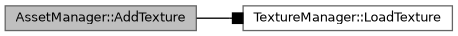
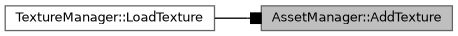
  digraph {
    rankdir=LR
    node [color=gray40 fontname=Helvetica fontsize=10 shape=record style=filled]
    n1 [fillcolor=grey75 fontcolor=black height=0.2 label="AssetManager::AddTexture" width=0.4]
    n2 [fillcolor=white height=0.2 label="TextureManager::LoadTexture" width=0.4]
-   n1 -> n2 [color=black fontname=Helvetica fontsize=10 labelfontname=Helvetica labelfontsize=10 style=solid arrowhead=box]
+   n2 -> n1 [color=black fontname=Helvetica fontsize=10 labelfontname=Helvetica labelfontsize=10 style=solid arrowhead=box]
  }
